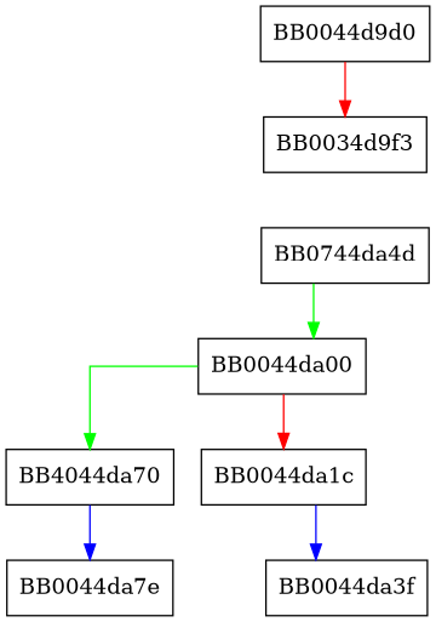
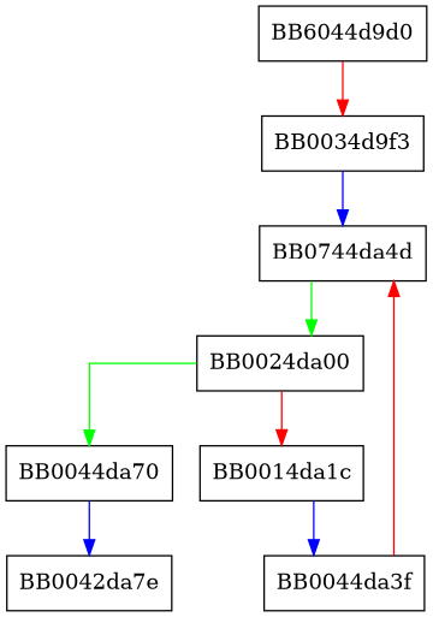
  digraph {
    splines=ortho
    node [shape=box]
    edge [color=blue]
    n1 [label=BB0034d9f3]
-   BB0044d9d0
+   BB0044d9d0 [label=BB6044d9d0]
    n3 [label=BB0744da4d]
-   BB0044da00
-   BB0044da70 [label=BB4044da70]
-   BB0044da1c
-   BB0044da7e
+   BB0044da00 [label=BB0024da00]
+   BB0044da70
+   BB0044da1c [label=BB0014da1c]
+   BB0044da7e [label=BB0042da7e]
    BB0044da3f
+   n1 -> n3
    BB0044d9d0 -> n1 [color=red]
    n3 -> BB0044da00 [color=green]
    BB0044da00 -> BB0044da70 [color=green]
    BB0044da00 -> BB0044da1c [color=red]
    BB0044da70 -> BB0044da7e
    BB0044da1c -> BB0044da3f
+   BB0044da3f -> n3 [color=red]
  }
